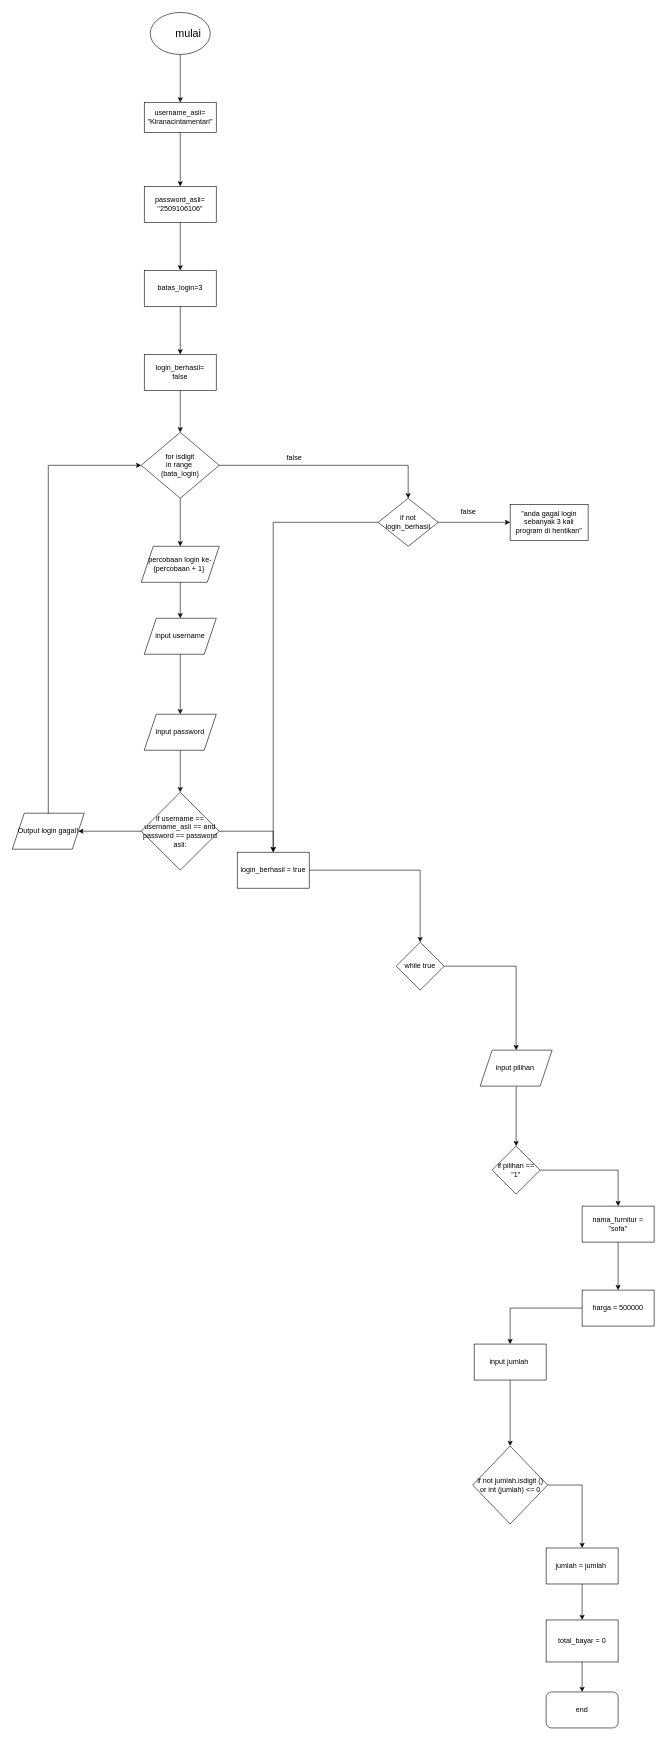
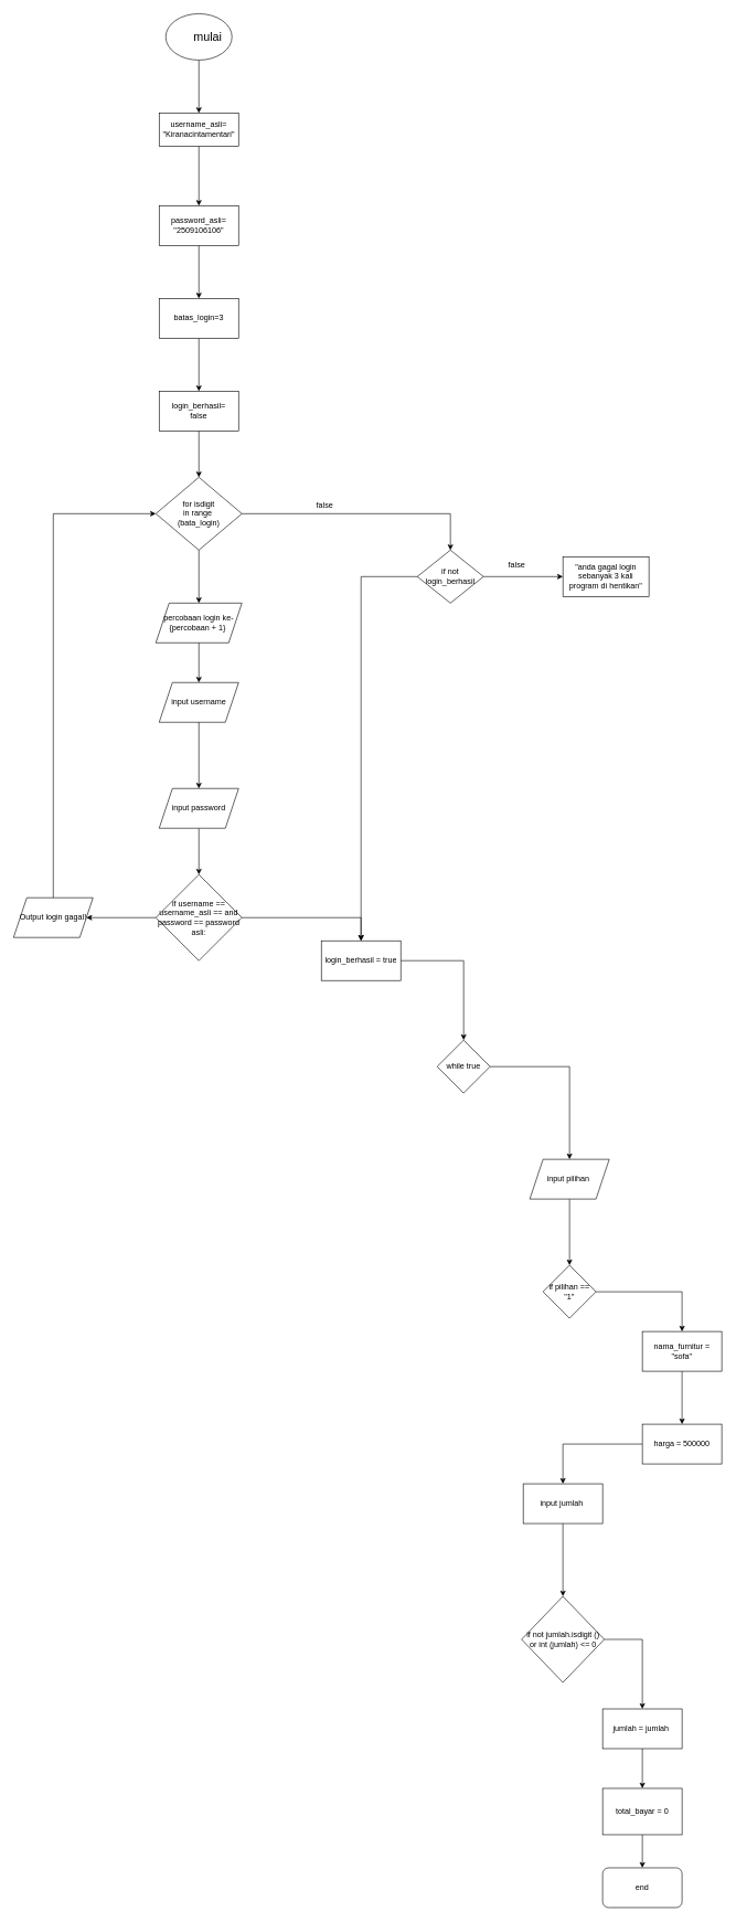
  <mxCell id="0" />
  <mxCell id="1" parent="0" />
  <mxCell id="2" style="edgeStyle=orthogonalEdgeStyle;rounded=0;orthogonalLoop=1;jettySize=auto;html=1;entryX=0.5;entryY=0;entryDx=0;entryDy=0;" parent="1" source="3" target="5" edge="1"><mxGeometry relative="1" as="geometry"><mxPoint x="300" y="180" as="targetPoint" /></mxGeometry></mxCell>
  <mxCell id="3" value="&lt;div style=&quot;&quot;&gt;&lt;span style=&quot;font-size: 18px; background-color: transparent; color: light-dark(rgb(0, 0, 0), rgb(255, 255, 255)); white-space: pre;&quot;&gt;&#09;&lt;/span&gt;&lt;span style=&quot;font-size: 18px; background-color: transparent; color: light-dark(rgb(0, 0, 0), rgb(255, 255, 255));&quot;&gt;mulai&lt;/span&gt;&lt;/div&gt;" style="ellipse;whiteSpace=wrap;html=1;align=left;" parent="1" vertex="1"><mxGeometry x="250" y="20" width="100" height="70" as="geometry" /></mxCell>
  <mxCell id="4" style="edgeStyle=orthogonalEdgeStyle;rounded=0;orthogonalLoop=1;jettySize=auto;html=1;exitX=0.5;exitY=1;exitDx=0;exitDy=0;entryX=0.5;entryY=0;entryDx=0;entryDy=0;" parent="1" source="5" target="7" edge="1"><mxGeometry relative="1" as="geometry"><mxPoint x="300" y="310" as="targetPoint" /></mxGeometry></mxCell>
  <mxCell id="5" value="username_asli=&lt;div&gt;&quot;Kiranacintamentari&quot;&lt;/div&gt;" style="rounded=0;whiteSpace=wrap;html=1;" parent="1" vertex="1"><mxGeometry x="240" y="170" width="120" height="50" as="geometry" /></mxCell>
  <mxCell id="6" style="edgeStyle=orthogonalEdgeStyle;rounded=0;orthogonalLoop=1;jettySize=auto;html=1;exitX=0.5;exitY=1;exitDx=0;exitDy=0;" parent="1" source="7" target="13" edge="1"><mxGeometry relative="1" as="geometry"><mxPoint x="380" y="390" as="targetPoint" /><Array as="points" /></mxGeometry></mxCell>
  <mxCell id="7" value="password_asli=&lt;div&gt;&quot;2509106106&quot;&lt;/div&gt;" style="rounded=0;whiteSpace=wrap;html=1;" parent="1" vertex="1"><mxGeometry x="240" y="310" width="120" height="60" as="geometry" /></mxCell>
  <mxCell id="8" style="edgeStyle=orthogonalEdgeStyle;rounded=0;orthogonalLoop=1;jettySize=auto;html=1;exitX=0.5;exitY=1;exitDx=0;exitDy=0;entryX=0.5;entryY=0;entryDx=0;entryDy=0;" parent="1" source="9" target="11" edge="1"><mxGeometry relative="1" as="geometry"><mxPoint x="490" y="840" as="targetPoint" /><Array as="points" /></mxGeometry></mxCell>
  <mxCell id="9" value="login_berhasil=&lt;div&gt;false&lt;/div&gt;" style="rounded=0;whiteSpace=wrap;html=1;" parent="1" vertex="1"><mxGeometry x="240" y="590" width="120" height="60" as="geometry" /></mxCell>
  <mxCell id="10" style="edgeStyle=orthogonalEdgeStyle;rounded=0;orthogonalLoop=1;jettySize=auto;html=1;exitX=0.5;exitY=1;exitDx=0;exitDy=0;entryX=0.5;entryY=0;entryDx=0;entryDy=0;" parent="1" source="11" target="21" edge="1"><mxGeometry relative="1" as="geometry"><mxPoint x="410" y="880" as="targetPoint" /><Array as="points" /></mxGeometry></mxCell>
  <mxCell id="11" value="for isdigit&lt;div&gt;in range&amp;nbsp;&lt;/div&gt;&lt;div&gt;(bata_login)&lt;/div&gt;" style="rhombus;whiteSpace=wrap;html=1;" parent="1" vertex="1"><mxGeometry x="235" y="720" width="130" height="110" as="geometry" /></mxCell>
  <mxCell id="12" style="edgeStyle=orthogonalEdgeStyle;rounded=0;orthogonalLoop=1;jettySize=auto;html=1;exitX=0.5;exitY=1;exitDx=0;exitDy=0;entryX=0.5;entryY=0;entryDx=0;entryDy=0;" parent="1" source="13" target="9" edge="1"><mxGeometry relative="1" as="geometry" /></mxCell>
  <mxCell id="13" value="batas_login=3" style="rounded=0;whiteSpace=wrap;html=1;" parent="1" vertex="1"><mxGeometry x="240" y="450" width="120" height="60" as="geometry" /></mxCell>
  <mxCell id="14" value="input username" style="shape=parallelogram;perimeter=parallelogramPerimeter;whiteSpace=wrap;html=1;fixedSize=1;" parent="1" vertex="1"><mxGeometry x="240" y="1030" width="120" height="60" as="geometry" /></mxCell>
  <mxCell id="15" style="edgeStyle=orthogonalEdgeStyle;rounded=0;orthogonalLoop=1;jettySize=auto;html=1;exitX=0.5;exitY=1;exitDx=0;exitDy=0;entryX=0.5;entryY=0;entryDx=0;entryDy=0;" parent="1" source="14" target="17" edge="1"><mxGeometry relative="1" as="geometry"><mxPoint x="320" y="1220" as="targetPoint" /><mxPoint x="320" y="1120" as="sourcePoint" /><Array as="points" /></mxGeometry></mxCell>
  <mxCell id="16" style="edgeStyle=orthogonalEdgeStyle;rounded=0;orthogonalLoop=1;jettySize=auto;html=1;exitX=0.5;exitY=1;exitDx=0;exitDy=0;entryX=0.5;entryY=0;entryDx=0;entryDy=0;" parent="1" source="17" target="20" edge="1"><mxGeometry relative="1" as="geometry"><mxPoint x="300" y="1340" as="targetPoint" /></mxGeometry></mxCell>
  <mxCell id="17" value="input password" style="shape=parallelogram;perimeter=parallelogramPerimeter;whiteSpace=wrap;html=1;fixedSize=1;" parent="1" vertex="1"><mxGeometry x="240" y="1190" width="120" height="60" as="geometry" /></mxCell>
  <mxCell id="18" style="edgeStyle=orthogonalEdgeStyle;rounded=0;orthogonalLoop=1;jettySize=auto;html=1;exitX=0;exitY=0.5;exitDx=0;exitDy=0;" parent="1" source="20" target="23" edge="1"><mxGeometry relative="1" as="geometry" /></mxCell>
  <mxCell id="19" style="edgeStyle=orthogonalEdgeStyle;rounded=0;orthogonalLoop=1;jettySize=auto;html=1;exitX=1;exitY=0.5;exitDx=0;exitDy=0;entryX=0.5;entryY=0;entryDx=0;entryDy=0;" parent="1" source="20" target="32" edge="1"><mxGeometry relative="1" as="geometry"><mxPoint x="460" y="1385" as="targetPoint" /></mxGeometry></mxCell>
  <mxCell id="20" value="if username == username_asli == and password == password asli:" style="rhombus;whiteSpace=wrap;html=1;" parent="1" vertex="1"><mxGeometry x="235" y="1320" width="130" height="130" as="geometry" /></mxCell>
  <mxCell id="21" value="percobaan login ke-{percobaan + 1}&amp;nbsp;" style="shape=parallelogram;perimeter=parallelogramPerimeter;whiteSpace=wrap;html=1;fixedSize=1;" parent="1" vertex="1"><mxGeometry x="235" y="910" width="130" height="60" as="geometry" /></mxCell>
  <mxCell id="22" value="" style="endArrow=classic;html=1;rounded=0;exitX=0.5;exitY=1;exitDx=0;exitDy=0;entryX=0.5;entryY=0;entryDx=0;entryDy=0;" parent="1" source="21" target="14" edge="1"><mxGeometry width="50" height="50" relative="1" as="geometry"><mxPoint x="590" y="960" as="sourcePoint" /><mxPoint x="640" y="910" as="targetPoint" /></mxGeometry></mxCell>
  <mxCell id="23" value="Output login gagal!" style="shape=parallelogram;perimeter=parallelogramPerimeter;whiteSpace=wrap;html=1;fixedSize=1;" parent="1" vertex="1"><mxGeometry x="20" y="1355" width="120" height="60" as="geometry" /></mxCell>
  <mxCell id="24" value="" style="endArrow=classic;html=1;rounded=0;exitX=0.5;exitY=0;exitDx=0;exitDy=0;entryX=0;entryY=0.5;entryDx=0;entryDy=0;edgeStyle=orthogonalEdgeStyle;" parent="1" source="23" target="11" edge="1"><mxGeometry width="50" height="50" relative="1" as="geometry"><mxPoint x="70" y="1210" as="sourcePoint" /><mxPoint x="120" y="1160" as="targetPoint" /></mxGeometry></mxCell>
  <mxCell id="25" style="edgeStyle=orthogonalEdgeStyle;rounded=0;orthogonalLoop=1;jettySize=auto;html=1;entryX=0;entryY=0.5;entryDx=0;entryDy=0;" parent="1" source="26" target="29" edge="1"><mxGeometry relative="1" as="geometry"><mxPoint x="850" y="870" as="targetPoint" /></mxGeometry></mxCell>
  <mxCell id="26" value="if not login_berhasil" style="rhombus;whiteSpace=wrap;html=1;" parent="1" vertex="1"><mxGeometry x="630" y="830" width="100" height="80" as="geometry" /></mxCell>
  <mxCell id="27" value="" style="endArrow=classic;html=1;rounded=0;exitX=1;exitY=0.5;exitDx=0;exitDy=0;entryX=0.5;entryY=0;entryDx=0;entryDy=0;edgeStyle=orthogonalEdgeStyle;" parent="1" source="11" target="26" edge="1"><mxGeometry width="50" height="50" relative="1" as="geometry"><mxPoint x="320" y="940" as="sourcePoint" /><mxPoint x="570" y="860" as="targetPoint" /></mxGeometry></mxCell>
  <mxCell id="28" value="false" style="text;html=1;align=center;verticalAlign=middle;resizable=0;points=[];autosize=1;strokeColor=none;fillColor=none;" parent="1" vertex="1"><mxGeometry x="465" y="748" width="50" height="30" as="geometry" /></mxCell>
  <mxCell id="29" value="&quot;anda gagal login sebanyak 3 kali program di hentikan&quot;" style="rounded=0;whiteSpace=wrap;html=1;" parent="1" vertex="1"><mxGeometry x="850" y="840" width="130" height="60" as="geometry" /></mxCell>
  <mxCell id="30" value="false" style="text;html=1;align=center;verticalAlign=middle;resizable=0;points=[];autosize=1;strokeColor=none;fillColor=none;" parent="1" vertex="1"><mxGeometry x="755" y="838" width="50" height="30" as="geometry" /></mxCell>
  <mxCell id="31" value="" style="edgeStyle=orthogonalEdgeStyle;rounded=0;orthogonalLoop=1;jettySize=auto;html=1;" parent="1" source="32" target="35" edge="1"><mxGeometry relative="1" as="geometry" /></mxCell>
- <mxCell id="32" value="login_berhasil = true" style="rounded=0;whiteSpace=wrap;html=1;" parent="1" vertex="1"><mxGeometry x="395" y="1420" width="120" height="60" as="geometry" /></mxCell>
+ <mxCell id="32" value="login_berhasil = true" style="rounded=0;whiteSpace=wrap;html=1;" parent="1" vertex="1"><mxGeometry x="485" y="1420" width="120" height="60" as="geometry" /></mxCell>
  <mxCell id="33" value="" style="endArrow=classic;html=1;rounded=0;exitX=0;exitY=0.5;exitDx=0;exitDy=0;entryX=0.5;entryY=0;entryDx=0;entryDy=0;edgeStyle=orthogonalEdgeStyle;" parent="1" source="26" target="32" edge="1"><mxGeometry width="50" height="50" relative="1" as="geometry"><mxPoint x="640" y="1180" as="sourcePoint" /><mxPoint x="690" y="1130" as="targetPoint" /></mxGeometry></mxCell>
  <mxCell id="34" style="edgeStyle=orthogonalEdgeStyle;rounded=0;orthogonalLoop=1;jettySize=auto;html=1;exitX=1;exitY=0.5;exitDx=0;exitDy=0;entryX=0.5;entryY=0;entryDx=0;entryDy=0;" parent="1" source="35" target="37" edge="1"><mxGeometry relative="1" as="geometry"><mxPoint x="890" y="1610.217" as="targetPoint" /></mxGeometry></mxCell>
  <mxCell id="35" value="while true" style="rhombus;whiteSpace=wrap;html=1;" parent="1" vertex="1"><mxGeometry x="660" y="1570" width="80" height="80" as="geometry" /></mxCell>
  <mxCell id="36" style="edgeStyle=orthogonalEdgeStyle;rounded=0;orthogonalLoop=1;jettySize=auto;html=1;entryX=0.5;entryY=0;entryDx=0;entryDy=0;" parent="1" source="37" target="39" edge="1"><mxGeometry relative="1" as="geometry" /></mxCell>
  <mxCell id="37" value="input pilihan&amp;nbsp;" style="shape=parallelogram;perimeter=parallelogramPerimeter;whiteSpace=wrap;html=1;fixedSize=1;" parent="1" vertex="1"><mxGeometry x="800" y="1750" width="120" height="60" as="geometry" /></mxCell>
  <mxCell id="38" style="edgeStyle=orthogonalEdgeStyle;rounded=0;orthogonalLoop=1;jettySize=auto;html=1;exitX=1;exitY=0.5;exitDx=0;exitDy=0;entryX=0.5;entryY=0;entryDx=0;entryDy=0;" parent="1" source="39" target="42" edge="1"><mxGeometry relative="1" as="geometry"><mxPoint x="1020" y="2000" as="targetPoint" /></mxGeometry></mxCell>
  <mxCell id="39" value="if pilihan == &quot;1&quot;" style="rhombus;whiteSpace=wrap;html=1;" parent="1" vertex="1"><mxGeometry x="820" y="1910" width="80" height="80" as="geometry" /></mxCell>
  <mxCell id="40" style="edgeStyle=orthogonalEdgeStyle;rounded=0;orthogonalLoop=1;jettySize=auto;html=1;entryX=0.5;entryY=0;entryDx=0;entryDy=0;" parent="1" edge="1"><mxGeometry relative="1" as="geometry"><mxPoint x="1020" y="2010" as="sourcePoint" /><mxPoint x="1020" y="2010" as="targetPoint" /></mxGeometry></mxCell>
  <mxCell id="41" style="edgeStyle=orthogonalEdgeStyle;rounded=0;orthogonalLoop=1;jettySize=auto;html=1;entryX=0.5;entryY=0;entryDx=0;entryDy=0;" parent="1" source="42" target="44" edge="1"><mxGeometry relative="1" as="geometry" /></mxCell>
  <mxCell id="42" value="nama_furnitur = &quot;sofa&quot;" style="rounded=0;whiteSpace=wrap;html=1;" parent="1" vertex="1"><mxGeometry x="970" y="2010" width="120" height="60" as="geometry" /></mxCell>
  <mxCell id="43" style="edgeStyle=orthogonalEdgeStyle;rounded=0;orthogonalLoop=1;jettySize=auto;html=1;entryX=0.5;entryY=0;entryDx=0;entryDy=0;" parent="1" source="44" target="46" edge="1"><mxGeometry relative="1" as="geometry"><mxPoint x="850" y="2240" as="targetPoint" /><Array as="points"><mxPoint x="850" y="2180" /></Array></mxGeometry></mxCell>
  <mxCell id="44" value="harga = 500000" style="rounded=0;whiteSpace=wrap;html=1;" parent="1" vertex="1"><mxGeometry x="970" y="2150" width="120" height="60" as="geometry" /></mxCell>
  <mxCell id="45" value="" style="edgeStyle=orthogonalEdgeStyle;rounded=0;orthogonalLoop=1;jettySize=auto;html=1;" parent="1" source="46" target="48" edge="1"><mxGeometry relative="1" as="geometry" /></mxCell>
  <mxCell id="46" value="input jumlah&amp;nbsp;" style="rounded=0;whiteSpace=wrap;html=1;" parent="1" vertex="1"><mxGeometry x="790" y="2240" width="120" height="60" as="geometry" /></mxCell>
  <mxCell id="47" style="edgeStyle=orthogonalEdgeStyle;rounded=0;orthogonalLoop=1;jettySize=auto;html=1;exitX=1;exitY=0.5;exitDx=0;exitDy=0;" parent="1" source="48" target="50" edge="1"><mxGeometry relative="1" as="geometry"><mxPoint x="1000" y="2474.706" as="targetPoint" /></mxGeometry></mxCell>
  <mxCell id="48" value="if not jumlah.isdigit () or int (jumlah) &amp;lt;= 0" style="rhombus;whiteSpace=wrap;html=1;" parent="1" vertex="1"><mxGeometry x="787.5" y="2410" width="125" height="130" as="geometry" /></mxCell>
  <mxCell id="49" style="edgeStyle=orthogonalEdgeStyle;rounded=0;orthogonalLoop=1;jettySize=auto;html=1;entryX=0.5;entryY=0;entryDx=0;entryDy=0;" parent="1" source="50" target="52" edge="1"><mxGeometry relative="1" as="geometry" /></mxCell>
  <mxCell id="50" value="jumlah = jumlah&amp;nbsp;" style="rounded=0;whiteSpace=wrap;html=1;" parent="1" vertex="1"><mxGeometry x="910" y="2580" width="120" height="60" as="geometry" /></mxCell>
  <mxCell id="51" style="edgeStyle=orthogonalEdgeStyle;rounded=0;orthogonalLoop=1;jettySize=auto;html=1;exitX=0.5;exitY=1;exitDx=0;exitDy=0;entryX=0.5;entryY=0;entryDx=0;entryDy=0;" parent="1" source="52" target="53" edge="1"><mxGeometry relative="1" as="geometry" /></mxCell>
  <mxCell id="52" value="total_bayar = 0" style="rounded=0;whiteSpace=wrap;html=1;" parent="1" vertex="1"><mxGeometry x="910" y="2700" width="120" height="70" as="geometry" /></mxCell>
  <mxCell id="53" value="end" style="rounded=1;whiteSpace=wrap;html=1;" parent="1" vertex="1"><mxGeometry x="910" y="2820" width="120" height="60" as="geometry" /></mxCell>
